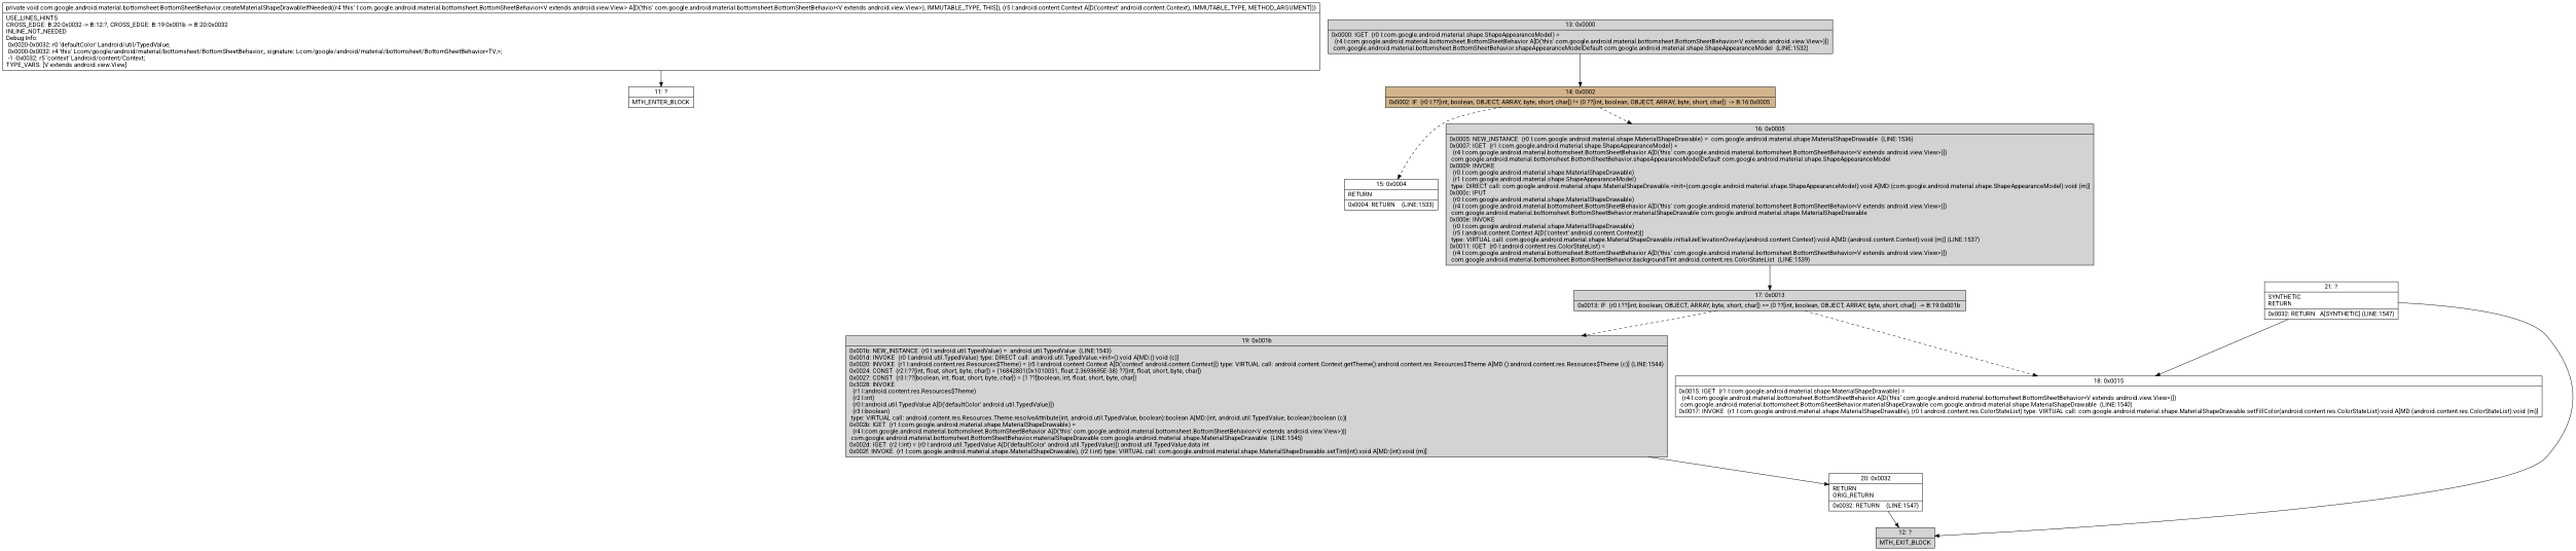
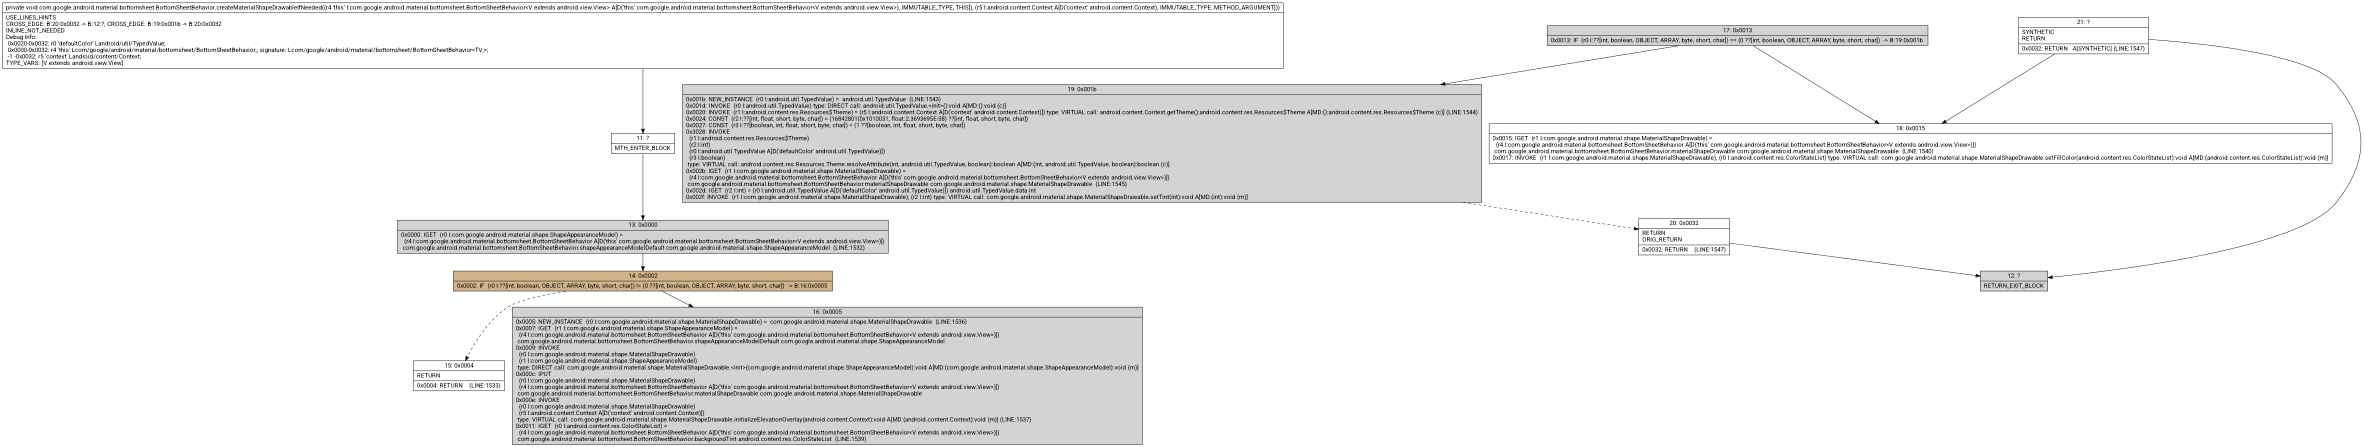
  digraph {
    fontname=Roboto
    node [fillcolor=white fontname=Roboto shape=record style=filled]
    edge [fontname=Roboto]
    n1 [label="{11\:\ ?|MTH_ENTER_BLOCK\l}"]
    n2 [fillcolor=lightgrey label="{13\:\ 0x0000|0x0000: IGET  (r0 I:com.google.android.material.shape.ShapeAppearanceModel) = \l  (r4 I:com.google.android.material.bottomsheet.BottomSheetBehavior A[D('this' com.google.android.material.bottomsheet.BottomSheetBehavior\<V extends android.view.View\>)])\l com.google.android.material.bottomsheet.BottomSheetBehavior.shapeAppearanceModelDefault com.google.android.material.shape.ShapeAppearanceModel  (LINE:1532)\l}"]
    n3 [fillcolor=tan label="{14\:\ 0x0002|0x0002: IF  (r0 I:??[int, boolean, OBJECT, ARRAY, byte, short, char]) != (0 ??[int, boolean, OBJECT, ARRAY, byte, short, char])  \-\> B:16:0x0005 \l}"]
    n4 [label="{15\:\ 0x0004|RETURN\l|0x0004: RETURN    (LINE:1533)\l}"]
    n5 [fillcolor=lightgrey label="{16\:\ 0x0005|0x0005: NEW_INSTANCE  (r0 I:com.google.android.material.shape.MaterialShapeDrawable) =  com.google.android.material.shape.MaterialShapeDrawable  (LINE:1536)\l0x0007: IGET  (r1 I:com.google.android.material.shape.ShapeAppearanceModel) = \l  (r4 I:com.google.android.material.bottomsheet.BottomSheetBehavior A[D('this' com.google.android.material.bottomsheet.BottomSheetBehavior\<V extends android.view.View\>)])\l com.google.android.material.bottomsheet.BottomSheetBehavior.shapeAppearanceModelDefault com.google.android.material.shape.ShapeAppearanceModel \l0x0009: INVOKE  \l  (r0 I:com.google.android.material.shape.MaterialShapeDrawable)\l  (r1 I:com.google.android.material.shape.ShapeAppearanceModel)\l type: DIRECT call: com.google.android.material.shape.MaterialShapeDrawable.\<init\>(com.google.android.material.shape.ShapeAppearanceModel):void A[MD:(com.google.android.material.shape.ShapeAppearanceModel):void (m)]\l0x000c: IPUT  \l  (r0 I:com.google.android.material.shape.MaterialShapeDrawable)\l  (r4 I:com.google.android.material.bottomsheet.BottomSheetBehavior A[D('this' com.google.android.material.bottomsheet.BottomSheetBehavior\<V extends android.view.View\>)])\l com.google.android.material.bottomsheet.BottomSheetBehavior.materialShapeDrawable com.google.android.material.shape.MaterialShapeDrawable \l0x000e: INVOKE  \l  (r0 I:com.google.android.material.shape.MaterialShapeDrawable)\l  (r5 I:android.content.Context A[D('context' android.content.Context)])\l type: VIRTUAL call: com.google.android.material.shape.MaterialShapeDrawable.initializeElevationOverlay(android.content.Context):void A[MD:(android.content.Context):void (m)] (LINE:1537)\l0x0011: IGET  (r0 I:android.content.res.ColorStateList) = \l  (r4 I:com.google.android.material.bottomsheet.BottomSheetBehavior A[D('this' com.google.android.material.bottomsheet.BottomSheetBehavior\<V extends android.view.View\>)])\l com.google.android.material.bottomsheet.BottomSheetBehavior.backgroundTint android.content.res.ColorStateList  (LINE:1539)\l}"]
    n6 [fillcolor=lightgrey label="{17\:\ 0x0013|0x0013: IF  (r0 I:??[int, boolean, OBJECT, ARRAY, byte, short, char]) == (0 ??[int, boolean, OBJECT, ARRAY, byte, short, char])  \-\> B:19:0x001b \l}"]
-   n7 [fillcolor=lightgrey label="{12\:\ ?|MTH_EXIT_BLOCK\l}"]
+   n7 [fillcolor=lightgrey label="{12\:\ ?|RETURN_EXIT_BLOCK\l}"]
    n8 [label="{18\:\ 0x0015|0x0015: IGET  (r1 I:com.google.android.material.shape.MaterialShapeDrawable) = \l  (r4 I:com.google.android.material.bottomsheet.BottomSheetBehavior A[D('this' com.google.android.material.bottomsheet.BottomSheetBehavior\<V extends android.view.View\>)])\l com.google.android.material.bottomsheet.BottomSheetBehavior.materialShapeDrawable com.google.android.material.shape.MaterialShapeDrawable  (LINE:1540)\l0x0017: INVOKE  (r1 I:com.google.android.material.shape.MaterialShapeDrawable), (r0 I:android.content.res.ColorStateList) type: VIRTUAL call: com.google.android.material.shape.MaterialShapeDrawable.setFillColor(android.content.res.ColorStateList):void A[MD:(android.content.res.ColorStateList):void (m)]\l}"]
    n9 [fillcolor=lightgrey label="{19\:\ 0x001b|0x001b: NEW_INSTANCE  (r0 I:android.util.TypedValue) =  android.util.TypedValue  (LINE:1543)\l0x001d: INVOKE  (r0 I:android.util.TypedValue) type: DIRECT call: android.util.TypedValue.\<init\>():void A[MD:():void (c)]\l0x0020: INVOKE  (r1 I:android.content.res.Resources$Theme) = (r5 I:android.content.Context A[D('context' android.content.Context)]) type: VIRTUAL call: android.content.Context.getTheme():android.content.res.Resources$Theme A[MD:():android.content.res.Resources$Theme (c)] (LINE:1544)\l0x0024: CONST  (r2 I:??[int, float, short, byte, char]) = (16842801(0x1010031, float:2.3693695E\-38) ??[int, float, short, byte, char]) \l0x0027: CONST  (r3 I:??[boolean, int, float, short, byte, char]) = (1 ??[boolean, int, float, short, byte, char]) \l0x3028: INVOKE  \l  (r1 I:android.content.res.Resources$Theme)\l  (r2 I:int)\l  (r0 I:android.util.TypedValue A[D('defaultColor' android.util.TypedValue)])\l  (r3 I:boolean)\l type: VIRTUAL call: android.content.res.Resources.Theme.resolveAttribute(int, android.util.TypedValue, boolean):boolean A[MD:(int, android.util.TypedValue, boolean):boolean (c)]\l0x002b: IGET  (r1 I:com.google.android.material.shape.MaterialShapeDrawable) = \l  (r4 I:com.google.android.material.bottomsheet.BottomSheetBehavior A[D('this' com.google.android.material.bottomsheet.BottomSheetBehavior\<V extends android.view.View\>)])\l com.google.android.material.bottomsheet.BottomSheetBehavior.materialShapeDrawable com.google.android.material.shape.MaterialShapeDrawable  (LINE:1545)\l0x002d: IGET  (r2 I:int) = (r0 I:android.util.TypedValue A[D('defaultColor' android.util.TypedValue)]) android.util.TypedValue.data int \l0x002f: INVOKE  (r1 I:com.google.android.material.shape.MaterialShapeDrawable), (r2 I:int) type: VIRTUAL call: com.google.android.material.shape.MaterialShapeDrawable.setTint(int):void A[MD:(int):void (m)]\l}"]
    n10 [label="{20\:\ 0x0032|RETURN\lORIG_RETURN\l|0x0032: RETURN    (LINE:1547)\l}"]
    n11 [label="{21\:\ ?|SYNTHETIC\lRETURN\l|0x0032: RETURN   A[SYNTHETIC] (LINE:1547)\l}"]
    n12 [label="{private void com.google.android.material.bottomsheet.BottomSheetBehavior.createMaterialShapeDrawableIfNeeded((r4 'this' I:com.google.android.material.bottomsheet.BottomSheetBehavior\<V extends android.view.View\> A[D('this' com.google.android.material.bottomsheet.BottomSheetBehavior\<V extends android.view.View\>), IMMUTABLE_TYPE, THIS]), (r5 I:android.content.Context A[D('context' android.content.Context), IMMUTABLE_TYPE, METHOD_ARGUMENT]))  | USE_LINES_HINTS\lCROSS_EDGE: B:20:0x0032 \-\> B:12:?, CROSS_EDGE: B:19:0x001b \-\> B:20:0x0032\lINLINE_NOT_NEEDED\lDebug Info:\l  0x0020\-0x0032: r0 'defaultColor' Landroid\/util\/TypedValue;\l  0x0000\-0x0032: r4 'this' Lcom\/google\/android\/material\/bottomsheet\/BottomSheetBehavior;, signature: Lcom\/google\/android\/material\/bottomsheet\/BottomSheetBehavior\<TV;\>;\l  \-1 \-0x0032: r5 'context' Landroid\/content\/Context;\lTYPE_VARS: [V extends android.view.View]\l}"]
+   n1 -> n2
    n2 -> n3
    n3 -> n4 [style=dashed]
-   n3 -> n5 [style=dashed]
-   n5 -> n6
-   n6 -> n8 [style=dashed]
-   n6 -> n9 [style=dashed]
-   n9 -> n10
+   n3 -> n5
+   n6 -> n8 [style=solid]
+   n6 -> n9
+   n9 -> n10 [style=dashed]
    n10 -> n7
    n11 -> n7
    n11 -> n8
    n12 -> n1
  }
